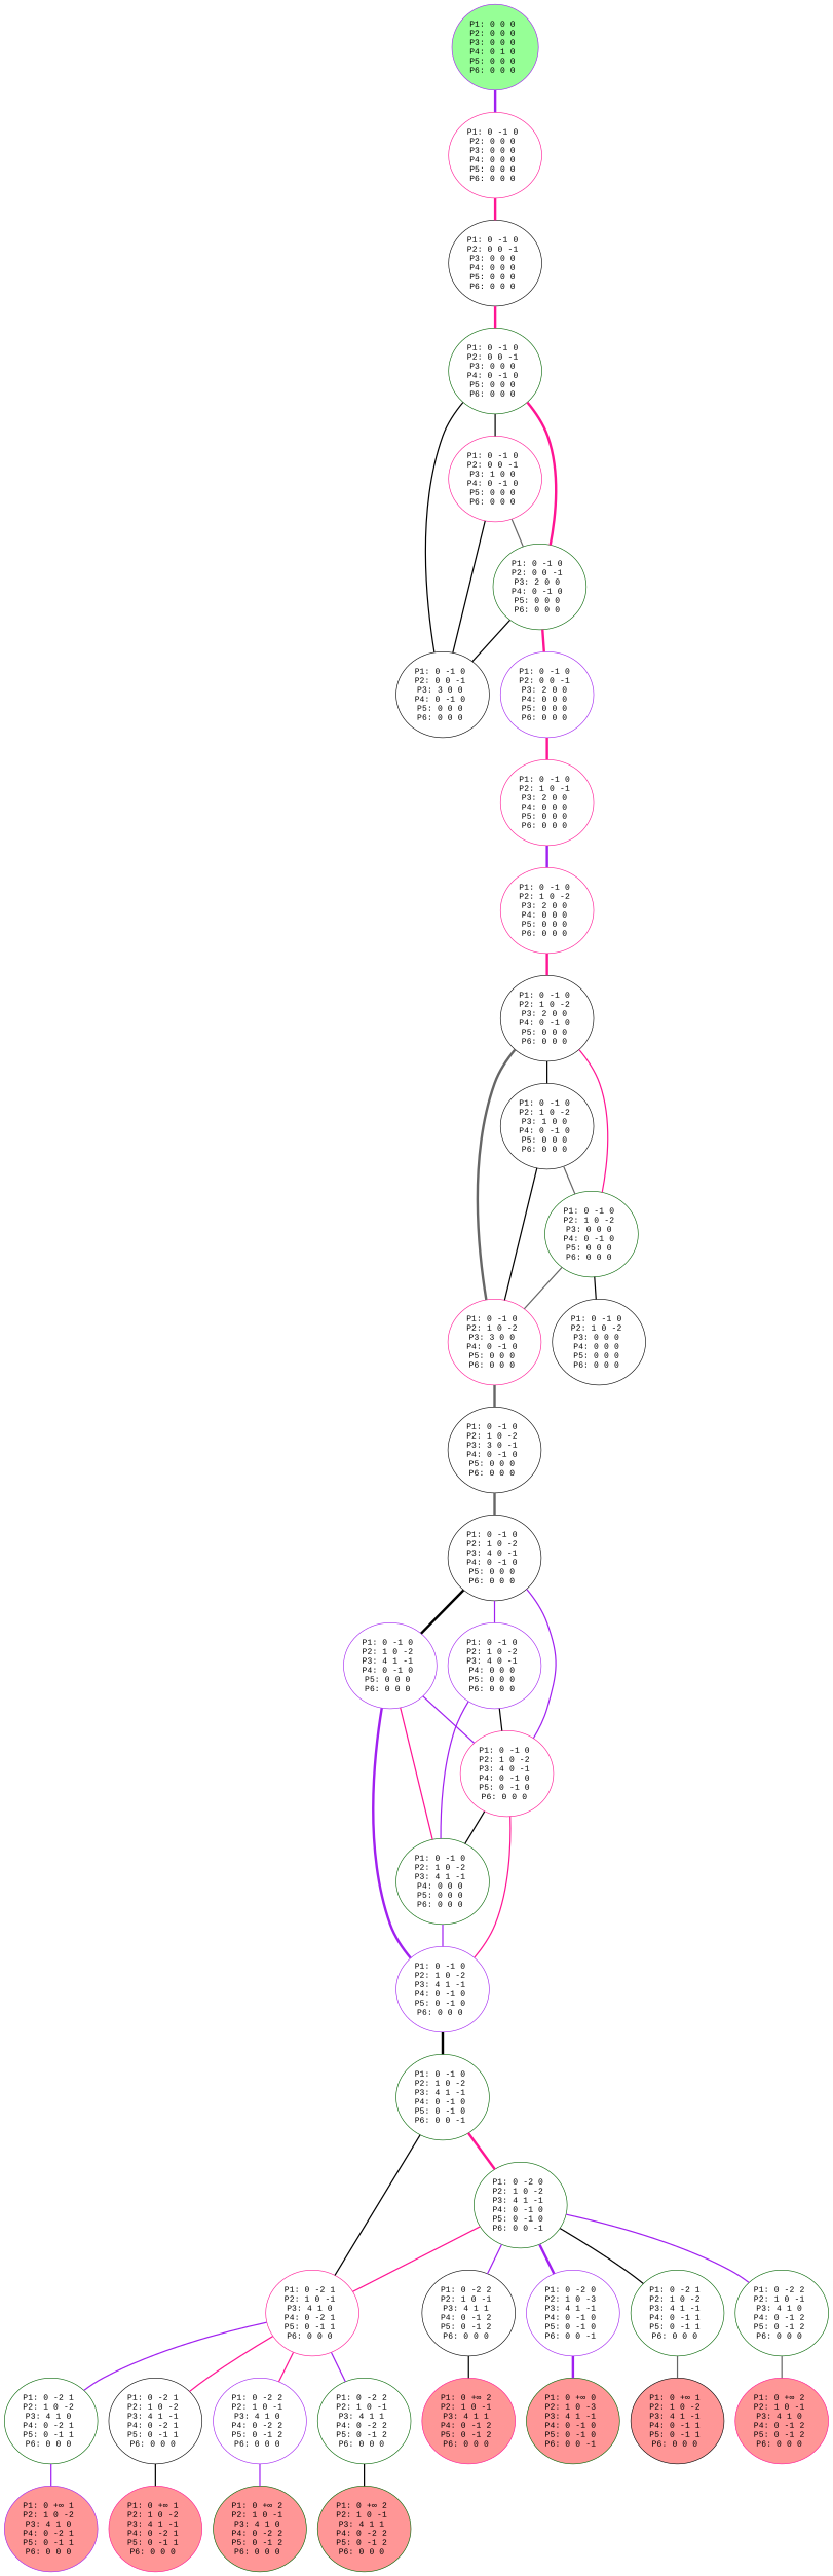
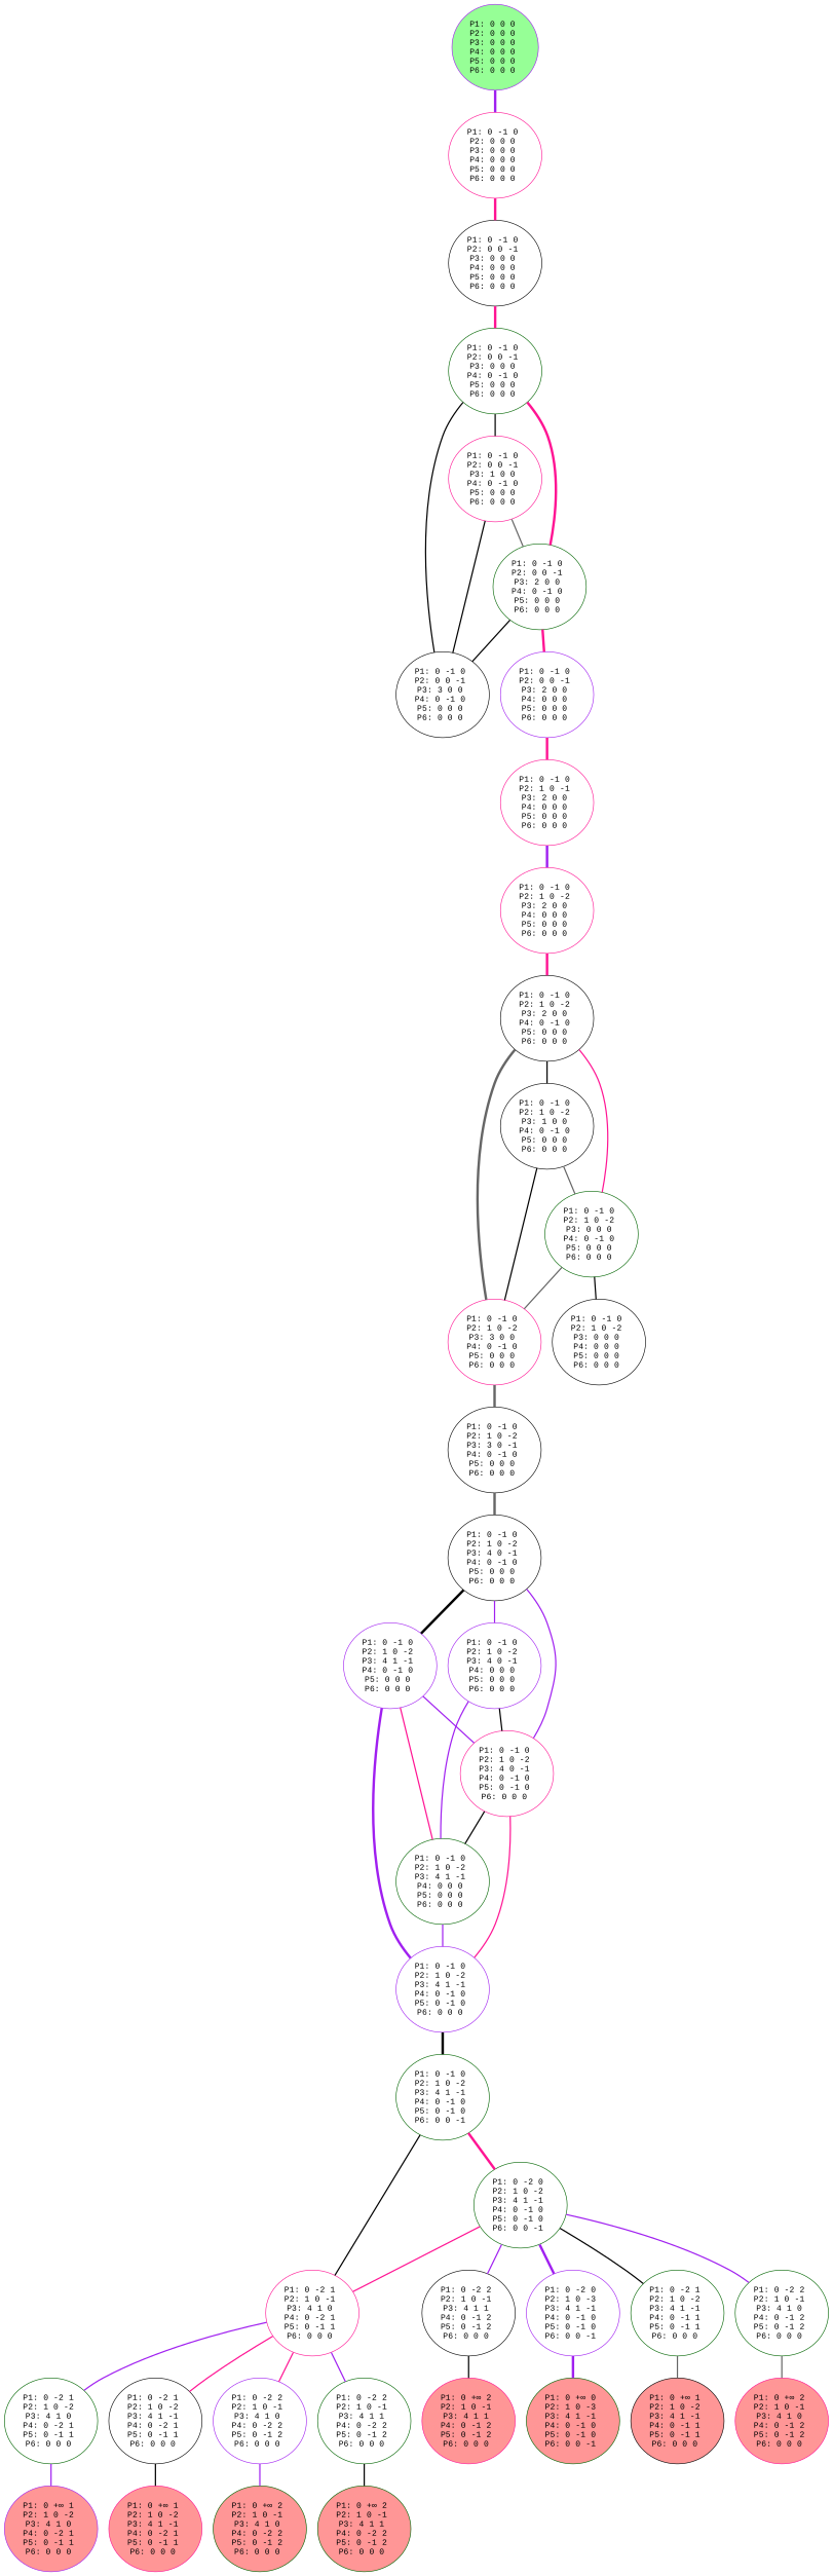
  graph {
    color=black
    fontname="Liberation Mono"
    node [color=darkgreen fontname="Liberation Mono"]
    edge [color=purple style=bold fontname="Liberation Mono"]
-   n1 [fillcolor="#96FF96" label="P1: 0 0 0 \nP2: 0 0 0 \nP3: 0 0 0 \nP4: 0 1 0 \nP5: 0 0 0 \nP6: 0 0 0 \n" style=filled color=purple]
+   n1 [fillcolor="#96FF96" label="P1: 0 0 0 \nP2: 0 0 0 \nP3: 0 0 0 \nP4: 0 0 0 \nP5: 0 0 0 \nP6: 0 0 0 \n" style=filled color=purple]
    n2 [label="P1: 0 -1 0 \nP2: 0 0 0 \nP3: 0 0 0 \nP4: 0 0 0 \nP5: 0 0 0 \nP6: 0 0 0 \n" color=deeppink]
    n3 [label="P1: 0 -1 0 \nP2: 0 0 -1 \nP3: 0 0 0 \nP4: 0 0 0 \nP5: 0 0 0 \nP6: 0 0 0 \n" color=black]
    n4 [label="P1: 0 -1 0 \nP2: 0 0 -1 \nP3: 0 0 0 \nP4: 0 -1 0 \nP5: 0 0 0 \nP6: 0 0 0 \n"]
    n5 [label="P1: 0 -1 0 \nP2: 0 0 -1 \nP3: 1 0 0 \nP4: 0 -1 0 \nP5: 0 0 0 \nP6: 0 0 0 \n" color=deeppink]
    n6 [label="P1: 0 -1 0 \nP2: 0 0 -1 \nP3: 2 0 0 \nP4: 0 -1 0 \nP5: 0 0 0 \nP6: 0 0 0 \n"]
    n7 [label="P1: 0 -1 0 \nP2: 0 0 -1 \nP3: 3 0 0 \nP4: 0 -1 0 \nP5: 0 0 0 \nP6: 0 0 0 \n" color=black]
    n8 [label="P1: 0 -1 0 \nP2: 0 0 -1 \nP3: 2 0 0 \nP4: 0 0 0 \nP5: 0 0 0 \nP6: 0 0 0 \n" color=purple]
    n9 [label="P1: 0 -1 0 \nP2: 1 0 -1 \nP3: 2 0 0 \nP4: 0 0 0 \nP5: 0 0 0 \nP6: 0 0 0 \n" color=deeppink]
    n10 [label="P1: 0 -1 0 \nP2: 1 0 -2 \nP3: 2 0 0 \nP4: 0 0 0 \nP5: 0 0 0 \nP6: 0 0 0 \n" color=deeppink]
    n11 [label="P1: 0 -1 0 \nP2: 1 0 -2 \nP3: 2 0 0 \nP4: 0 -1 0 \nP5: 0 0 0 \nP6: 0 0 0 \n" color=black]
    n12 [label="P1: 0 -1 0 \nP2: 1 0 -2 \nP3: 1 0 0 \nP4: 0 -1 0 \nP5: 0 0 0 \nP6: 0 0 0 \n" color=black]
    n13 [label="P1: 0 -1 0 \nP2: 1 0 -2 \nP3: 0 0 0 \nP4: 0 -1 0 \nP5: 0 0 0 \nP6: 0 0 0 \n"]
    n14 [label="P1: 0 -1 0 \nP2: 1 0 -2 \nP3: 3 0 0 \nP4: 0 -1 0 \nP5: 0 0 0 \nP6: 0 0 0 \n" color=deeppink]
    n15 [label="P1: 0 -1 0 \nP2: 1 0 -2 \nP3: 0 0 0 \nP4: 0 0 0 \nP5: 0 0 0 \nP6: 0 0 0 \n" color=black]
    n16 [label="P1: 0 -1 0 \nP2: 1 0 -2 \nP3: 3 0 -1 \nP4: 0 -1 0 \nP5: 0 0 0 \nP6: 0 0 0 \n" color=black]
    n17 [label="P1: 0 -1 0 \nP2: 1 0 -2 \nP3: 4 0 -1 \nP4: 0 -1 0 \nP5: 0 0 0 \nP6: 0 0 0 \n" color=black]
    n18 [label="P1: 0 -1 0 \nP2: 1 0 -2 \nP3: 4 1 -1 \nP4: 0 -1 0 \nP5: 0 0 0 \nP6: 0 0 0 \n" color=purple]
    n19 [label="P1: 0 -1 0 \nP2: 1 0 -2 \nP3: 4 0 -1 \nP4: 0 0 0 \nP5: 0 0 0 \nP6: 0 0 0 \n" color=purple]
    n20 [label="P1: 0 -1 0 \nP2: 1 0 -2 \nP3: 4 0 -1 \nP4: 0 -1 0 \nP5: 0 -1 0 \nP6: 0 0 0 \n" color=deeppink]
    n21 [label="P1: 0 -1 0 \nP2: 1 0 -2 \nP3: 4 1 -1 \nP4: 0 0 0 \nP5: 0 0 0 \nP6: 0 0 0 \n"]
    n22 [label="P1: 0 -1 0 \nP2: 1 0 -2 \nP3: 4 1 -1 \nP4: 0 -1 0 \nP5: 0 -1 0 \nP6: 0 0 0 \n" color=purple]
    n23 [label="P1: 0 -1 0 \nP2: 1 0 -2 \nP3: 4 1 -1 \nP4: 0 -1 0 \nP5: 0 -1 0 \nP6: 0 0 -1 \n"]
    n24 [label="P1: 0 -2 0 \nP2: 1 0 -2 \nP3: 4 1 -1 \nP4: 0 -1 0 \nP5: 0 -1 0 \nP6: 0 0 -1 \n"]
    n25 [label="P1: 0 -2 1 \nP2: 1 0 -1 \nP3: 4 1 0 \nP4: 0 -2 1 \nP5: 0 -1 1 \nP6: 0 0 0 \n" color=deeppink]
    n26 [label="P1: 0 -2 0 \nP2: 1 0 -3 \nP3: 4 1 -1 \nP4: 0 -1 0 \nP5: 0 -1 0 \nP6: 0 0 -1 \n" color=purple]
    n27 [label="P1: 0 -2 1 \nP2: 1 0 -2 \nP3: 4 1 -1 \nP4: 0 -1 1 \nP5: 0 -1 1 \nP6: 0 0 0 \n"]
    n28 [label="P1: 0 -2 2 \nP2: 1 0 -1 \nP3: 4 1 0 \nP4: 0 -1 2 \nP5: 0 -1 2 \nP6: 0 0 0 \n"]
    n29 [label="P1: 0 -2 2 \nP2: 1 0 -1 \nP3: 4 1 1 \nP4: 0 -1 2 \nP5: 0 -1 2 \nP6: 0 0 0 \n" color=black]
    n30 [label="P1: 0 -2 1 \nP2: 1 0 -2 \nP3: 4 1 0 \nP4: 0 -2 1 \nP5: 0 -1 1 \nP6: 0 0 0 \n"]
    n31 [label="P1: 0 -2 1 \nP2: 1 0 -2 \nP3: 4 1 -1 \nP4: 0 -2 1 \nP5: 0 -1 1 \nP6: 0 0 0 \n" color=black]
    n32 [label="P1: 0 -2 2 \nP2: 1 0 -1 \nP3: 4 1 0 \nP4: 0 -2 2 \nP5: 0 -1 2 \nP6: 0 0 0 \n" color=purple]
    n33 [label="P1: 0 -2 2 \nP2: 1 0 -1 \nP3: 4 1 1 \nP4: 0 -2 2 \nP5: 0 -1 2 \nP6: 0 0 0 \n"]
    n34 [fillcolor="#FF9696" label="P1: 0 +∞ 0 \nP2: 1 0 -3 \nP3: 4 1 -1 \nP4: 0 -1 0 \nP5: 0 -1 0 \nP6: 0 0 -1 \n" style=filled]
    n35 [fillcolor="#FF9696" label="P1: 0 +∞ 1 \nP2: 1 0 -2 \nP3: 4 1 -1 \nP4: 0 -1 1 \nP5: 0 -1 1 \nP6: 0 0 0 \n" style=filled color=black]
    n36 [fillcolor="#FF9696" label="P1: 0 +∞ 2 \nP2: 1 0 -1 \nP3: 4 1 0 \nP4: 0 -1 2 \nP5: 0 -1 2 \nP6: 0 0 0 \n" style=filled color=deeppink]
    n37 [fillcolor="#FF9696" label="P1: 0 +∞ 2 \nP2: 1 0 -1 \nP3: 4 1 1 \nP4: 0 -1 2 \nP5: 0 -1 2 \nP6: 0 0 0 \n" style=filled color=deeppink]
    n38 [fillcolor="#FF9696" label="P1: 0 +∞ 1 \nP2: 1 0 -2 \nP3: 4 1 0 \nP4: 0 -2 1 \nP5: 0 -1 1 \nP6: 0 0 0 \n" style=filled color=purple]
    n39 [fillcolor="#FF9696" label="P1: 0 +∞ 1 \nP2: 1 0 -2 \nP3: 4 1 -1 \nP4: 0 -2 1 \nP5: 0 -1 1 \nP6: 0 0 0 \n" style=filled color=deeppink]
    n40 [fillcolor="#FF9696" label="P1: 0 +∞ 2 \nP2: 1 0 -1 \nP3: 4 1 0 \nP4: 0 -2 2 \nP5: 0 -1 2 \nP6: 0 0 0 \n" style=filled]
    n41 [fillcolor="#FF9696" label="P1: 0 +∞ 2 \nP2: 1 0 -1 \nP3: 4 1 1 \nP4: 0 -2 2 \nP5: 0 -1 2 \nP6: 0 0 0 \n" style=filled]
    n1 -- n2 [penwidth=4.0]
    n2 -- n3 [color=deeppink penwidth=4.0]
    n3 -- n4 [color=deeppink penwidth=4.0]
    n4 -- n5 [color=black]
    n4 -- n6 [color=deeppink penwidth=4.0]
    n4 -- n7 [color=black]
    n5 -- n6 [color=gray40]
    n5 -- n7 [color=black]
    n6 -- n7 [color=black]
    n6 -- n8 [color=deeppink penwidth=4.0]
    n8 -- n9 [color=deeppink penwidth=4.0]
    n9 -- n10 [penwidth=4.0]
    n10 -- n11 [color=deeppink penwidth=4.0]
    n11 -- n12 [color=black]
    n11 -- n13 [color=deeppink]
    n11 -- n14 [color=gray40 penwidth=4.0]
    n12 -- n13 [color=gray40]
    n12 -- n14 [color=black]
    n13 -- n14 [color=gray40]
    n13 -- n15 [color=black]
    n14 -- n16 [color=gray40 penwidth=4.0]
    n16 -- n17 [color=gray40 penwidth=4.0]
    n17 -- n18 [color=black penwidth=4.0]
    n17 -- n19
    n17 -- n20
    n18 -- n20
    n18 -- n21 [color=deeppink]
    n18 -- n22 [penwidth=4.0]
    n19 -- n20 [color=black]
    n19 -- n21
    n20 -- n21 [color=black]
    n20 -- n22 [color=deeppink]
    n21 -- n22
    n22 -- n23 [color=black penwidth=4.0]
    n23 -- n24 [color=deeppink penwidth=4.0]
    n23 -- n25 [color=black]
    n24 -- n25 [color=deeppink]
    n24 -- n26 [penwidth=4.0]
    n24 -- n27 [color=black]
    n24 -- n28
    n24 -- n29
    n25 -- n30
    n25 -- n31 [color=deeppink]
    n25 -- n32 [color=deeppink]
    n25 -- n33
    n26 -- n34 [penwidth=4.0]
    n27 -- n35 [color=gray40]
    n28 -- n36 [color=gray40]
    n29 -- n37 [color=black]
    n30 -- n38
    n31 -- n39 [color=black]
    n32 -- n40
    n33 -- n41 [color=black]
  }
